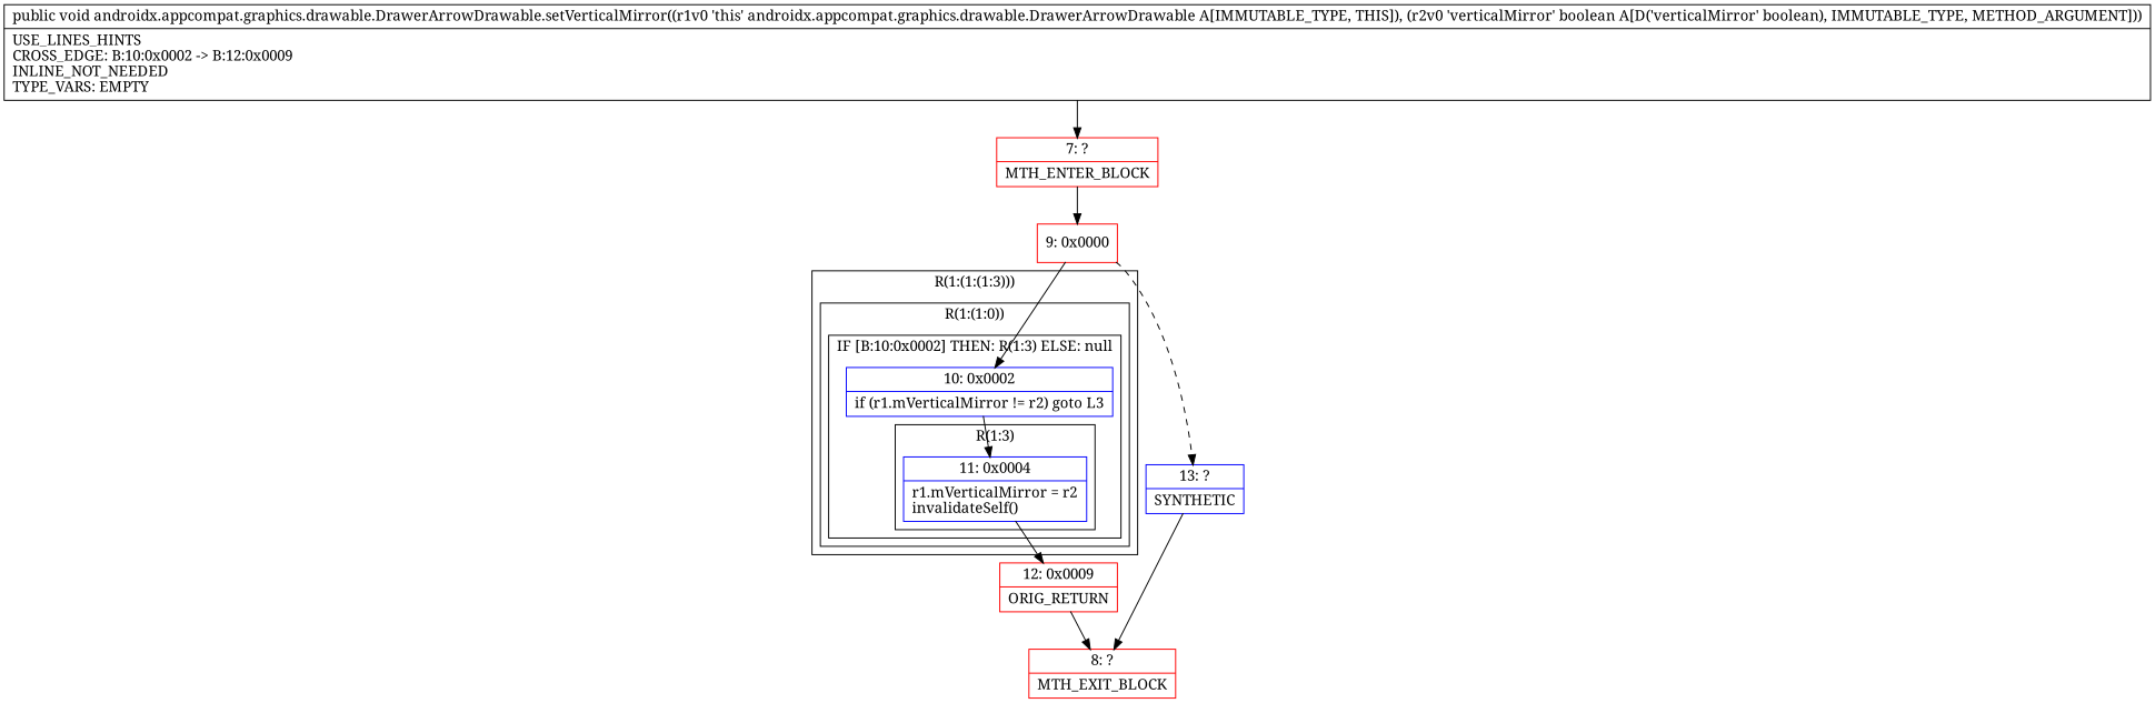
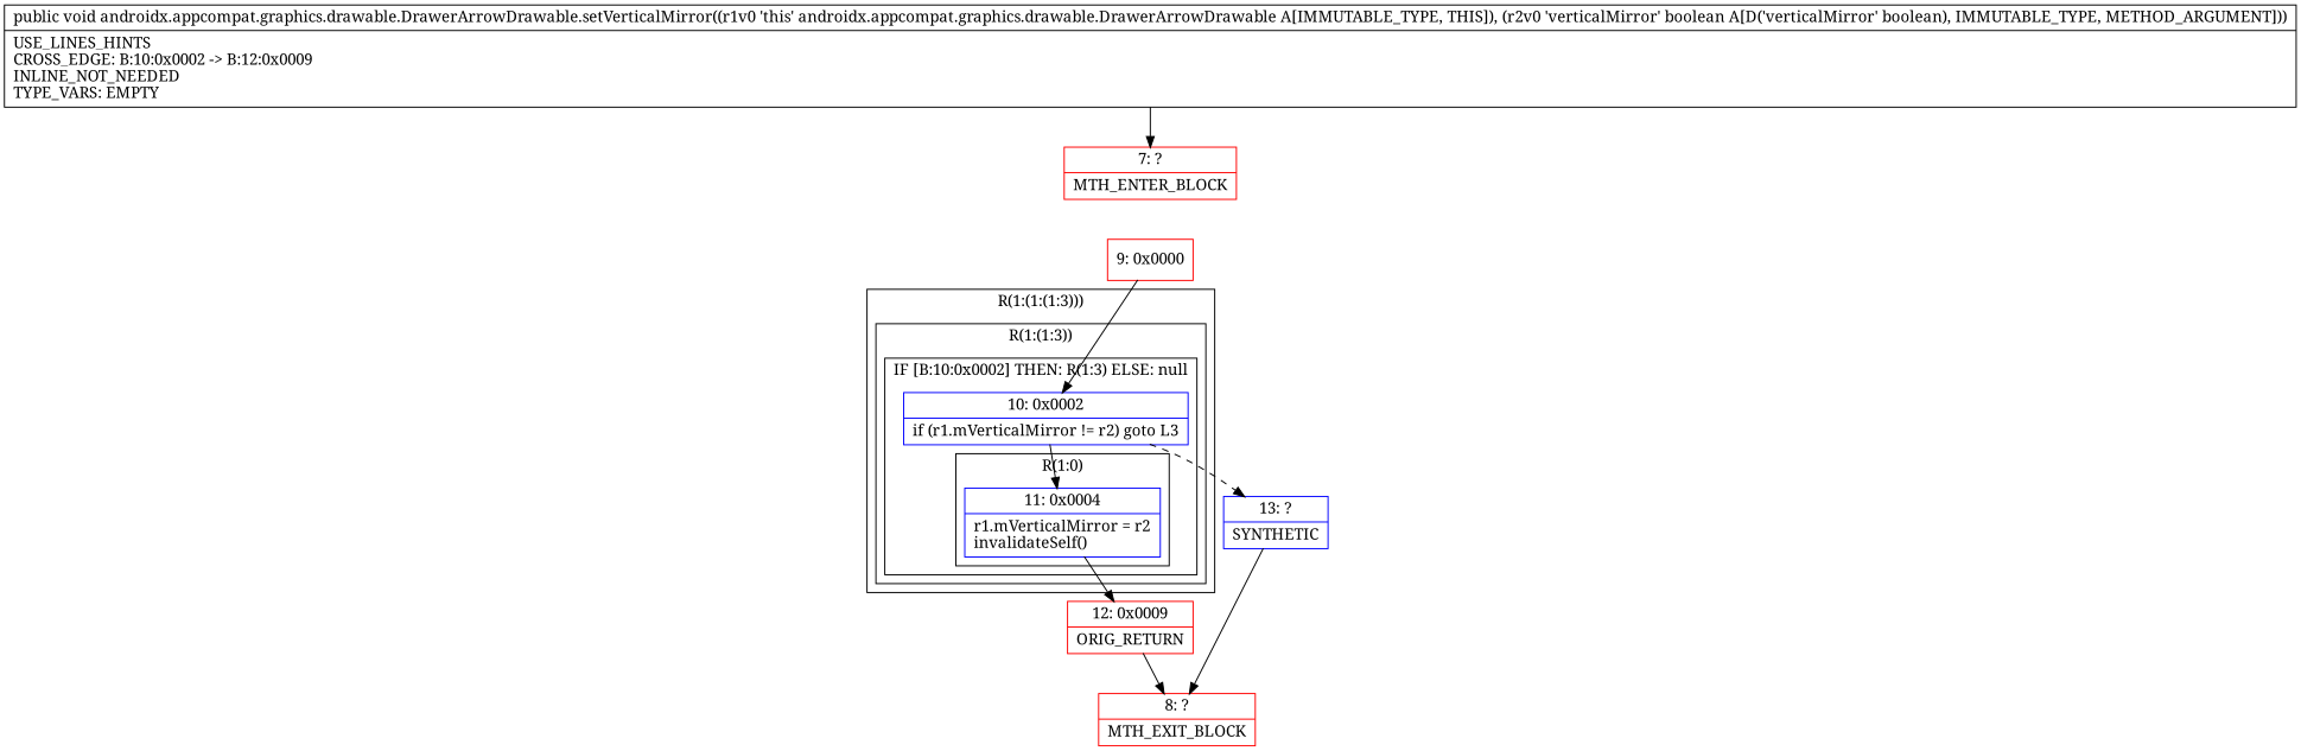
  digraph {
    fontname="Noto Serif"
    node [color=red fontname="Noto Serif" shape=record]
    edge [fontname="Noto Serif"]
    n1 [color=blue label="{11\:\ 0x0004|r1.mVerticalMirror = r2\linvalidateSelf()\l}"]
    n2 [color=blue label="{10\:\ 0x0002|if (r1.mVerticalMirror != r2) goto L3\l}"]
    n3 [label="{12\:\ 0x0009|ORIG_RETURN\l}"]
    n4 [color=blue label="{13\:\ ?|SYNTHETIC\l}"]
    n5 [label="{8\:\ ?|MTH_EXIT_BLOCK\l}"]
    n6 [label="{7\:\ ?|MTH_ENTER_BLOCK\l}"]
    n7 [label="{9\:\ 0x0000}"]
    n8 [label="{public void androidx.appcompat.graphics.drawable.DrawerArrowDrawable.setVerticalMirror((r1v0 'this' androidx.appcompat.graphics.drawable.DrawerArrowDrawable A[IMMUTABLE_TYPE, THIS]), (r2v0 'verticalMirror' boolean A[D('verticalMirror' boolean), IMMUTABLE_TYPE, METHOD_ARGUMENT]))  | USE_LINES_HINTS\lCROSS_EDGE: B:10:0x0002 \-\> B:12:0x0009\lINLINE_NOT_NEEDED\lTYPE_VARS: EMPTY\l}" color=""]
    subgraph cluster_1 {
      label="R(1:(1:(1:3)))"
      subgraph cluster_2 {
-       label="R(1:(1:0))"
+       label="R(1:(1:3))"
        subgraph cluster_3 {
          label="IF [B:10:0x0002] THEN: R(1:3) ELSE: null"
          n2
          subgraph cluster_4 {
-           label="R(1:3)"
+           label="R(1:0)"
            n1
          }
        }
      }
    }
    n1 -> n3
    n2 -> n1
-   n7 -> n4 [style=dashed]
+   n2 -> n4 [style=dashed]
    n3 -> n5
    n4 -> n5
-   n6 -> n7
    n7 -> n2
    n8 -> n6
  }
